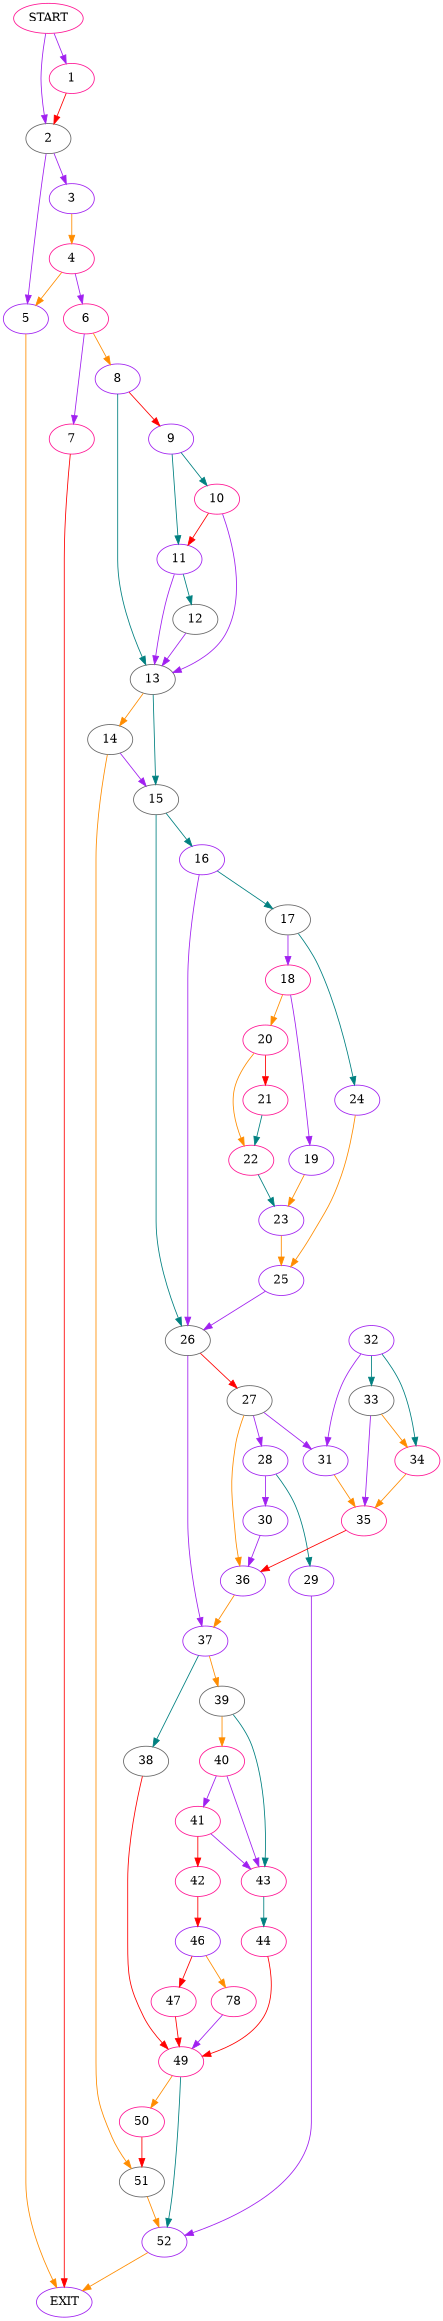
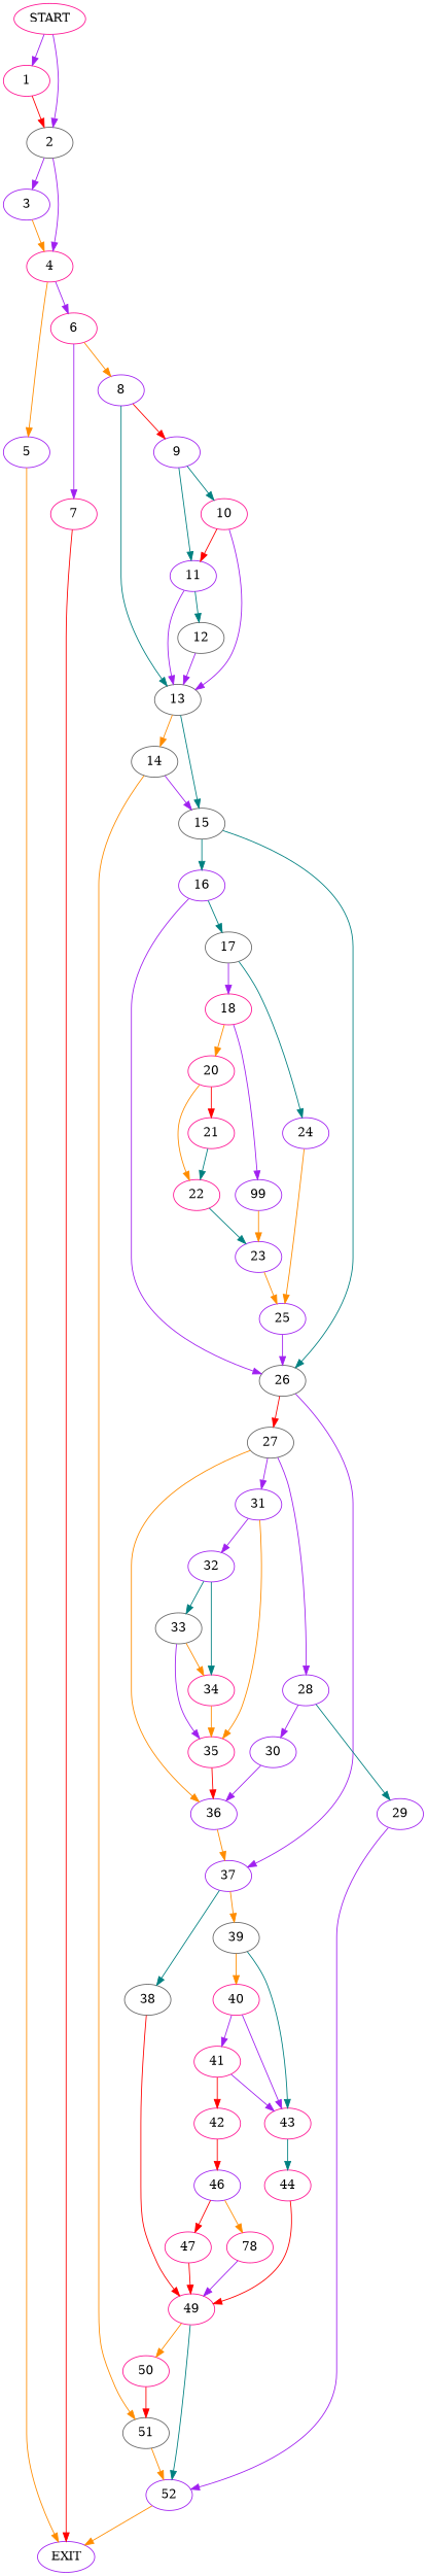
  digraph {
    node [color=deeppink]
    edge [color=purple]
    n1 [label=START]
    1
    2 [color=gray40]
    3 [color=purple]
    4
    5 [color=purple]
    6
    n8 [color=purple label=EXIT]
    7
    8 [color=purple]
    9 [color=purple]
    13 [color=gray40]
    10
    11 [color=purple]
    14 [color=gray40]
    15 [color=gray40]
    12 [color=gray40]
    51 [color=gray40]
    16 [color=purple]
    26 [color=gray40]
    52 [color=purple]
    17 [color=gray40]
    27 [color=gray40]
    37 [color=purple]
    18
    24 [color=purple]
-   19 [color=purple]
+   19 [color=purple label=99]
    20
    25 [color=purple]
    23 [color=purple]
    21
    22
    28 [color=purple]
    31 [color=purple]
    36 [color=purple]
    38 [color=gray40]
    39 [color=gray40]
    29 [color=purple]
    30 [color=purple]
    32 [color=purple]
    35
    33 [color=gray40]
    34
    49
    40
    43
    50
    41
    44
    42
    46 [color=purple]
    47
    n53 [label=78]
    n1 -> 1
    n1 -> 2
    1 -> 2 [color=red]
    2 -> 3
-   2 -> 5
+   2 -> 4
    3 -> 4 [color=darkorange]
    4 -> 5 [color=darkorange]
    4 -> 6
    5 -> n8 [color=darkorange]
    6 -> 7
    6 -> 8 [color=darkorange]
    7 -> n8 [color=red]
    8 -> 9 [color=red]
    8 -> 13 [color=teal]
    9 -> 10 [color=teal]
    9 -> 11 [color=teal]
    13 -> 14 [color=darkorange]
    13 -> 15 [color=teal]
    10 -> 13
    10 -> 11 [color=red]
    11 -> 13
    11 -> 12 [color=teal]
    14 -> 15
    14 -> 51 [color=darkorange]
    15 -> 16 [color=teal]
    15 -> 26 [color=teal]
    12 -> 13
    51 -> 52 [color=darkorange]
    16 -> 26
    16 -> 17 [color=teal]
    26 -> 27 [color=red]
    26 -> 37
    52 -> n8 [color=darkorange]
    17 -> 18
    17 -> 24 [color=teal]
    27 -> 28
    27 -> 31 [tailport=s2]
    27 -> 36 [color=darkorange]
    37 -> 38 [color=teal]
    37 -> 39 [color=darkorange]
    18 -> 19
    18 -> 20 [color=darkorange]
    24 -> 25 [color=darkorange]
    19 -> 23 [color=darkorange]
    20 -> 21 [color=red]
    20 -> 22 [color=darkorange]
    25 -> 26
    23 -> 25 [color=darkorange]
    21 -> 22 [color=teal]
    22 -> 23 [color=teal]
    28 -> 29 [color=teal]
    28 -> 30
-   32 -> 31
+   31 -> 32
    31 -> 35 [color=darkorange]
    36 -> 37 [color=darkorange]
    38 -> 49 [color=red]
    39 -> 40 [color=darkorange]
    39 -> 43 [color=teal]
    29 -> 52
    30 -> 36
    32 -> 33 [color=teal]
    32 -> 34 [color=teal]
    35 -> 36 [color=red]
    33 -> 35
    33 -> 34 [color=darkorange]
    34 -> 35 [color=darkorange]
    49 -> 52 [color=teal]
    49 -> 50 [color=darkorange]
    40 -> 43
    40 -> 41
    43 -> 44 [color=teal]
    50 -> 51 [color=red]
    41 -> 43
    41 -> 42 [color=red]
    44 -> 49 [color=red]
    42 -> 46 [color=red]
    46 -> 47 [color=red]
    46 -> n53 [color=darkorange]
    47 -> 49 [color=red]
    n53 -> 49
  }
